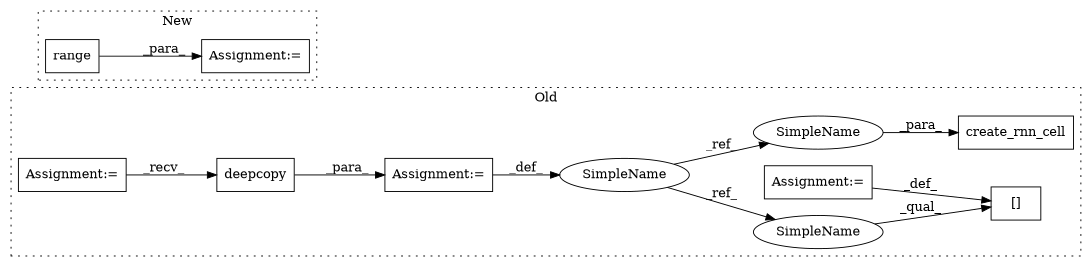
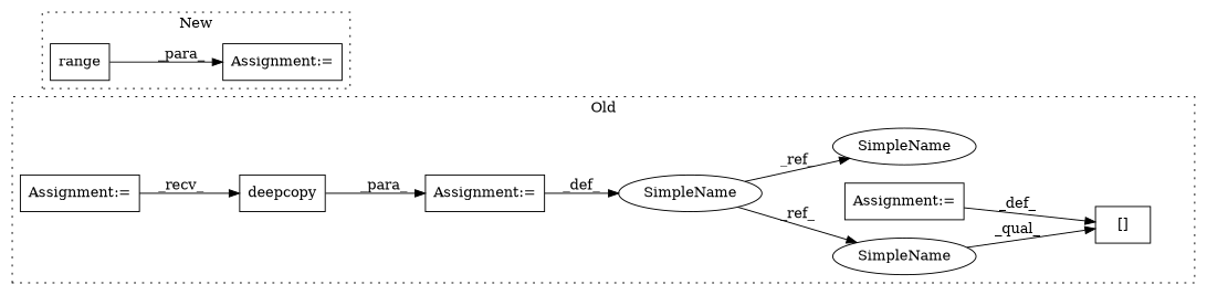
  digraph {
    rankdir=LR
    node [a=7 l=11 shape=box]
    n1 [a=32 l="9,1" label=deepcopy s="5111,5131"]
    n2 [a=2 l="12,1" label="[]" s="5138,5161"]
    n3 [l=1 label="Assignment:=" s=5162]
    n4 [l=1 label="Assignment:=" s=5105]
-   n5 [a=32 l="16,1" label=create_rnn_cell s="5721,5889"]
    n6 [a=42 label=SimpleName s=5094 shape=ellipse]
    n7 [l=4 label="Assignment:=" s=4278]
    n8 [a=42 label=SimpleName s=5138 shape=ellipse]
    n9 [a=42 label=SimpleName s=5770 shape=ellipse]
    n10 [a=32 l="6,1" label=range s="5595,5630"]
    n11 [l=52 label="Assignment:=" s=5588]
    subgraph cluster_1 {
      label=Old
      style=dotted
      n1
      n2
      n3
      n4
-     n5
      n6
      n7
      n8
      n9
    }
    subgraph cluster_2 {
      label=New
      style=dotted
      n10
      n11
    }
    n1 -> n4 [label=_para_]
    n3 -> n2 [label=_def_]
    n4 -> n6 [label=_def_]
    n6 -> n8 [label=_ref_]
    n6 -> n9 [label=_ref_]
    n7 -> n1 [label=_recv_]
    n8 -> n2 [label=_qual_]
-   n9 -> n5 [label=_para_]
    n10 -> n11 [label=_para_]
  }
